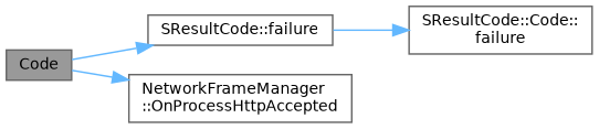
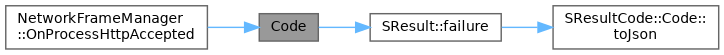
  digraph {
    rankdir=LR
    node [color=grey40 fillcolor=white fontname=Helvetica fontsize=10 shape=box style=filled]
    edge [color=steelblue1 fontname=Helvetica fontsize=10 labelfontname=Helvetica labelfontsize=10 style=solid]
    n1 [color=gray40 fillcolor=grey60 fontcolor=black height=0.2 label=Code width=0.4]
-   n2 [height=0.2 label="SResultCode::failure" width=0.4]
+   n2 [height=0.2 label="SResult::failure" width=0.4]
    n3 [height=0.2 label="NetworkFrameManager\l::OnProcessHttpAccepted" width=0.4]
-   n4 [height=0.2 label="SResultCode::Code::\lfailure" width=0.4]
+   n4 [height=0.2 label="SResultCode::Code::\ltoJson" width=0.4]
    n1 -> n2
-   n1 -> n3
+   n3 -> n1
    n2 -> n4
  }
